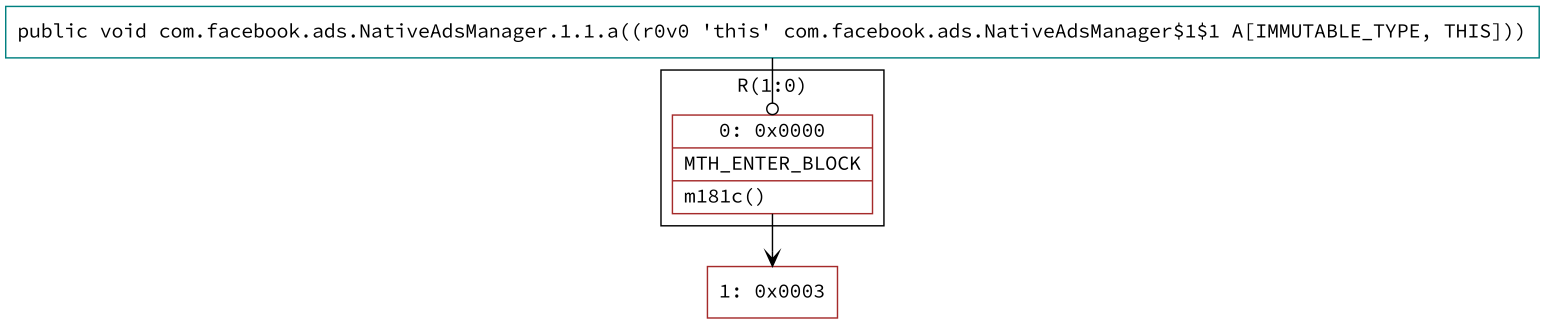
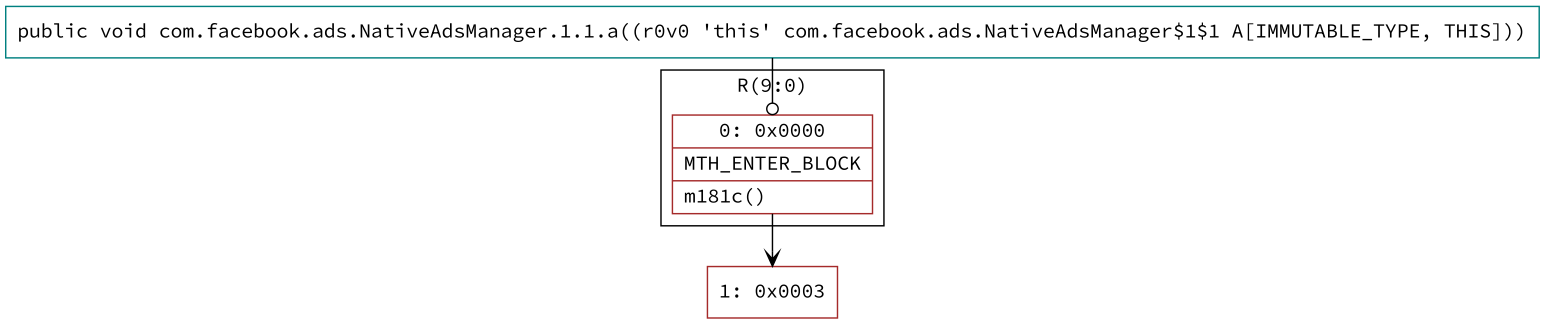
  digraph {
    fontname="Source Code Pro"
    node [color=brown shape=record fontname="Source Code Pro"]
    edge [fontname="Source Code Pro"]
    n1 [label="{0\:\ 0x0000|MTH_ENTER_BLOCK\l|m181c()\l}"]
    n2 [label="{1\:\ 0x0003}"]
    n3 [label="{public void com.facebook.ads.NativeAdsManager.1.1.a((r0v0 'this' com.facebook.ads.NativeAdsManager$1$1 A[IMMUTABLE_TYPE, THIS])) }" color=teal]
    subgraph cluster_1 {
-     label="R(1:0)"
+     label="R(9:0)"
      n1
    }
    n1 -> n2 [arrowhead=vee]
    n3 -> n1 [arrowhead=odot]
  }
